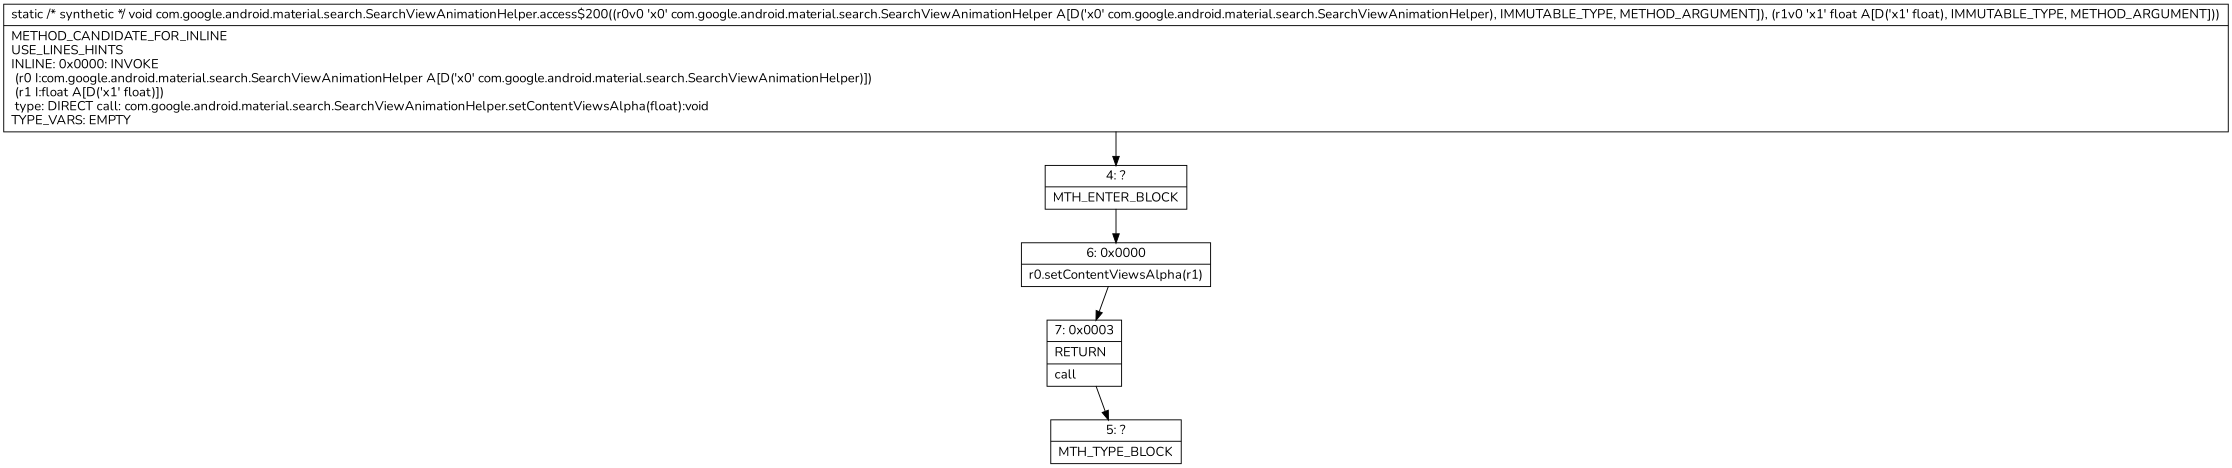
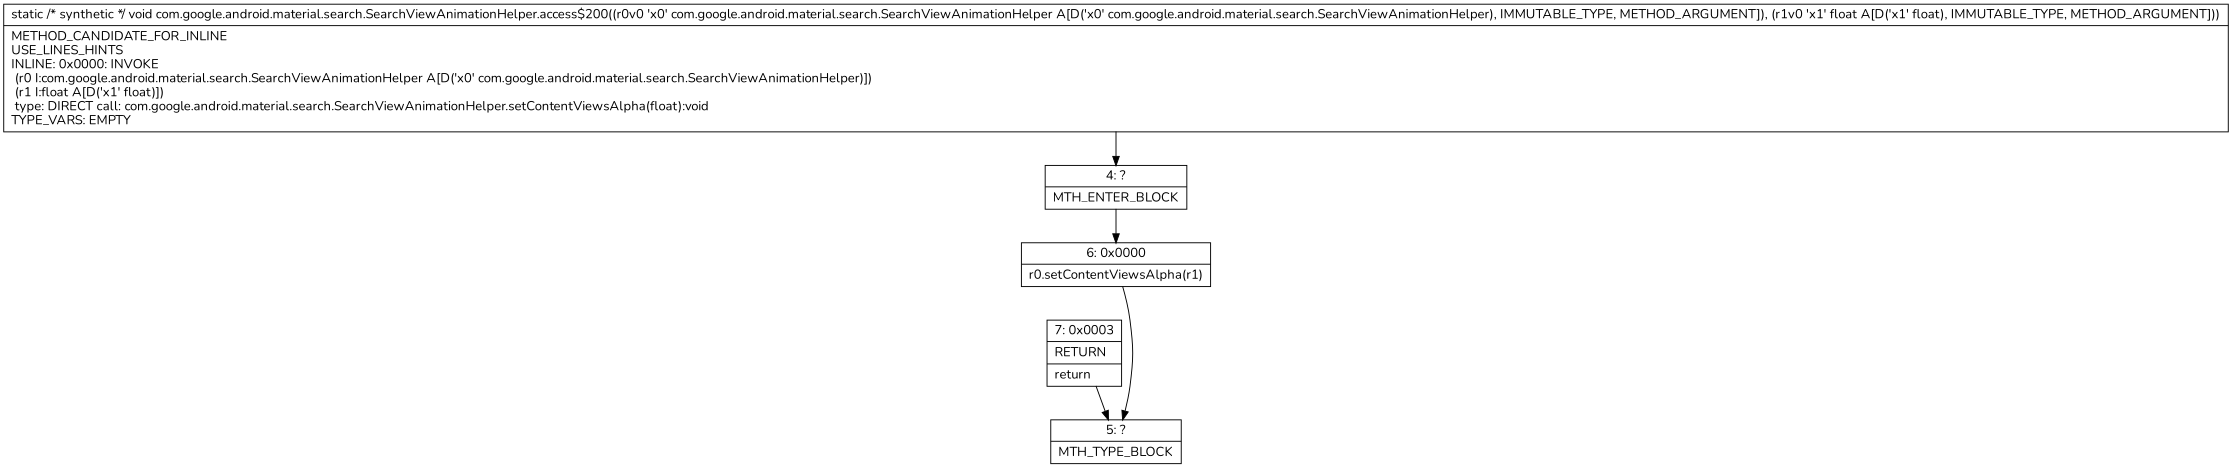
  digraph {
    fontname=Nunito
    node [fontname=Nunito shape=record]
    edge [fontname=Nunito]
    n1 [label="{4\:\ ?|MTH_ENTER_BLOCK\l}"]
    n2 [label="{6\:\ 0x0000|r0.setContentViewsAlpha(r1)\l}"]
-   n3 [label="{7\:\ 0x0003|RETURN\l|call\l}"]
+   n3 [label="{7\:\ 0x0003|RETURN\l|return\l}"]
    n4 [label="{5\:\ ?|MTH_TYPE_BLOCK\l}"]
    n5 [label="{static \/* synthetic *\/ void com.google.android.material.search.SearchViewAnimationHelper.access$200((r0v0 'x0' com.google.android.material.search.SearchViewAnimationHelper A[D('x0' com.google.android.material.search.SearchViewAnimationHelper), IMMUTABLE_TYPE, METHOD_ARGUMENT]), (r1v0 'x1' float A[D('x1' float), IMMUTABLE_TYPE, METHOD_ARGUMENT]))  | METHOD_CANDIDATE_FOR_INLINE\lUSE_LINES_HINTS\lINLINE: 0x0000: INVOKE  \l  (r0 I:com.google.android.material.search.SearchViewAnimationHelper A[D('x0' com.google.android.material.search.SearchViewAnimationHelper)])\l  (r1 I:float A[D('x1' float)])\l type: DIRECT call: com.google.android.material.search.SearchViewAnimationHelper.setContentViewsAlpha(float):void\lTYPE_VARS: EMPTY\l}"]
    n1 -> n2
-   n2 -> n3
+   n2 -> n4
    n3 -> n4
    n5 -> n1
  }
